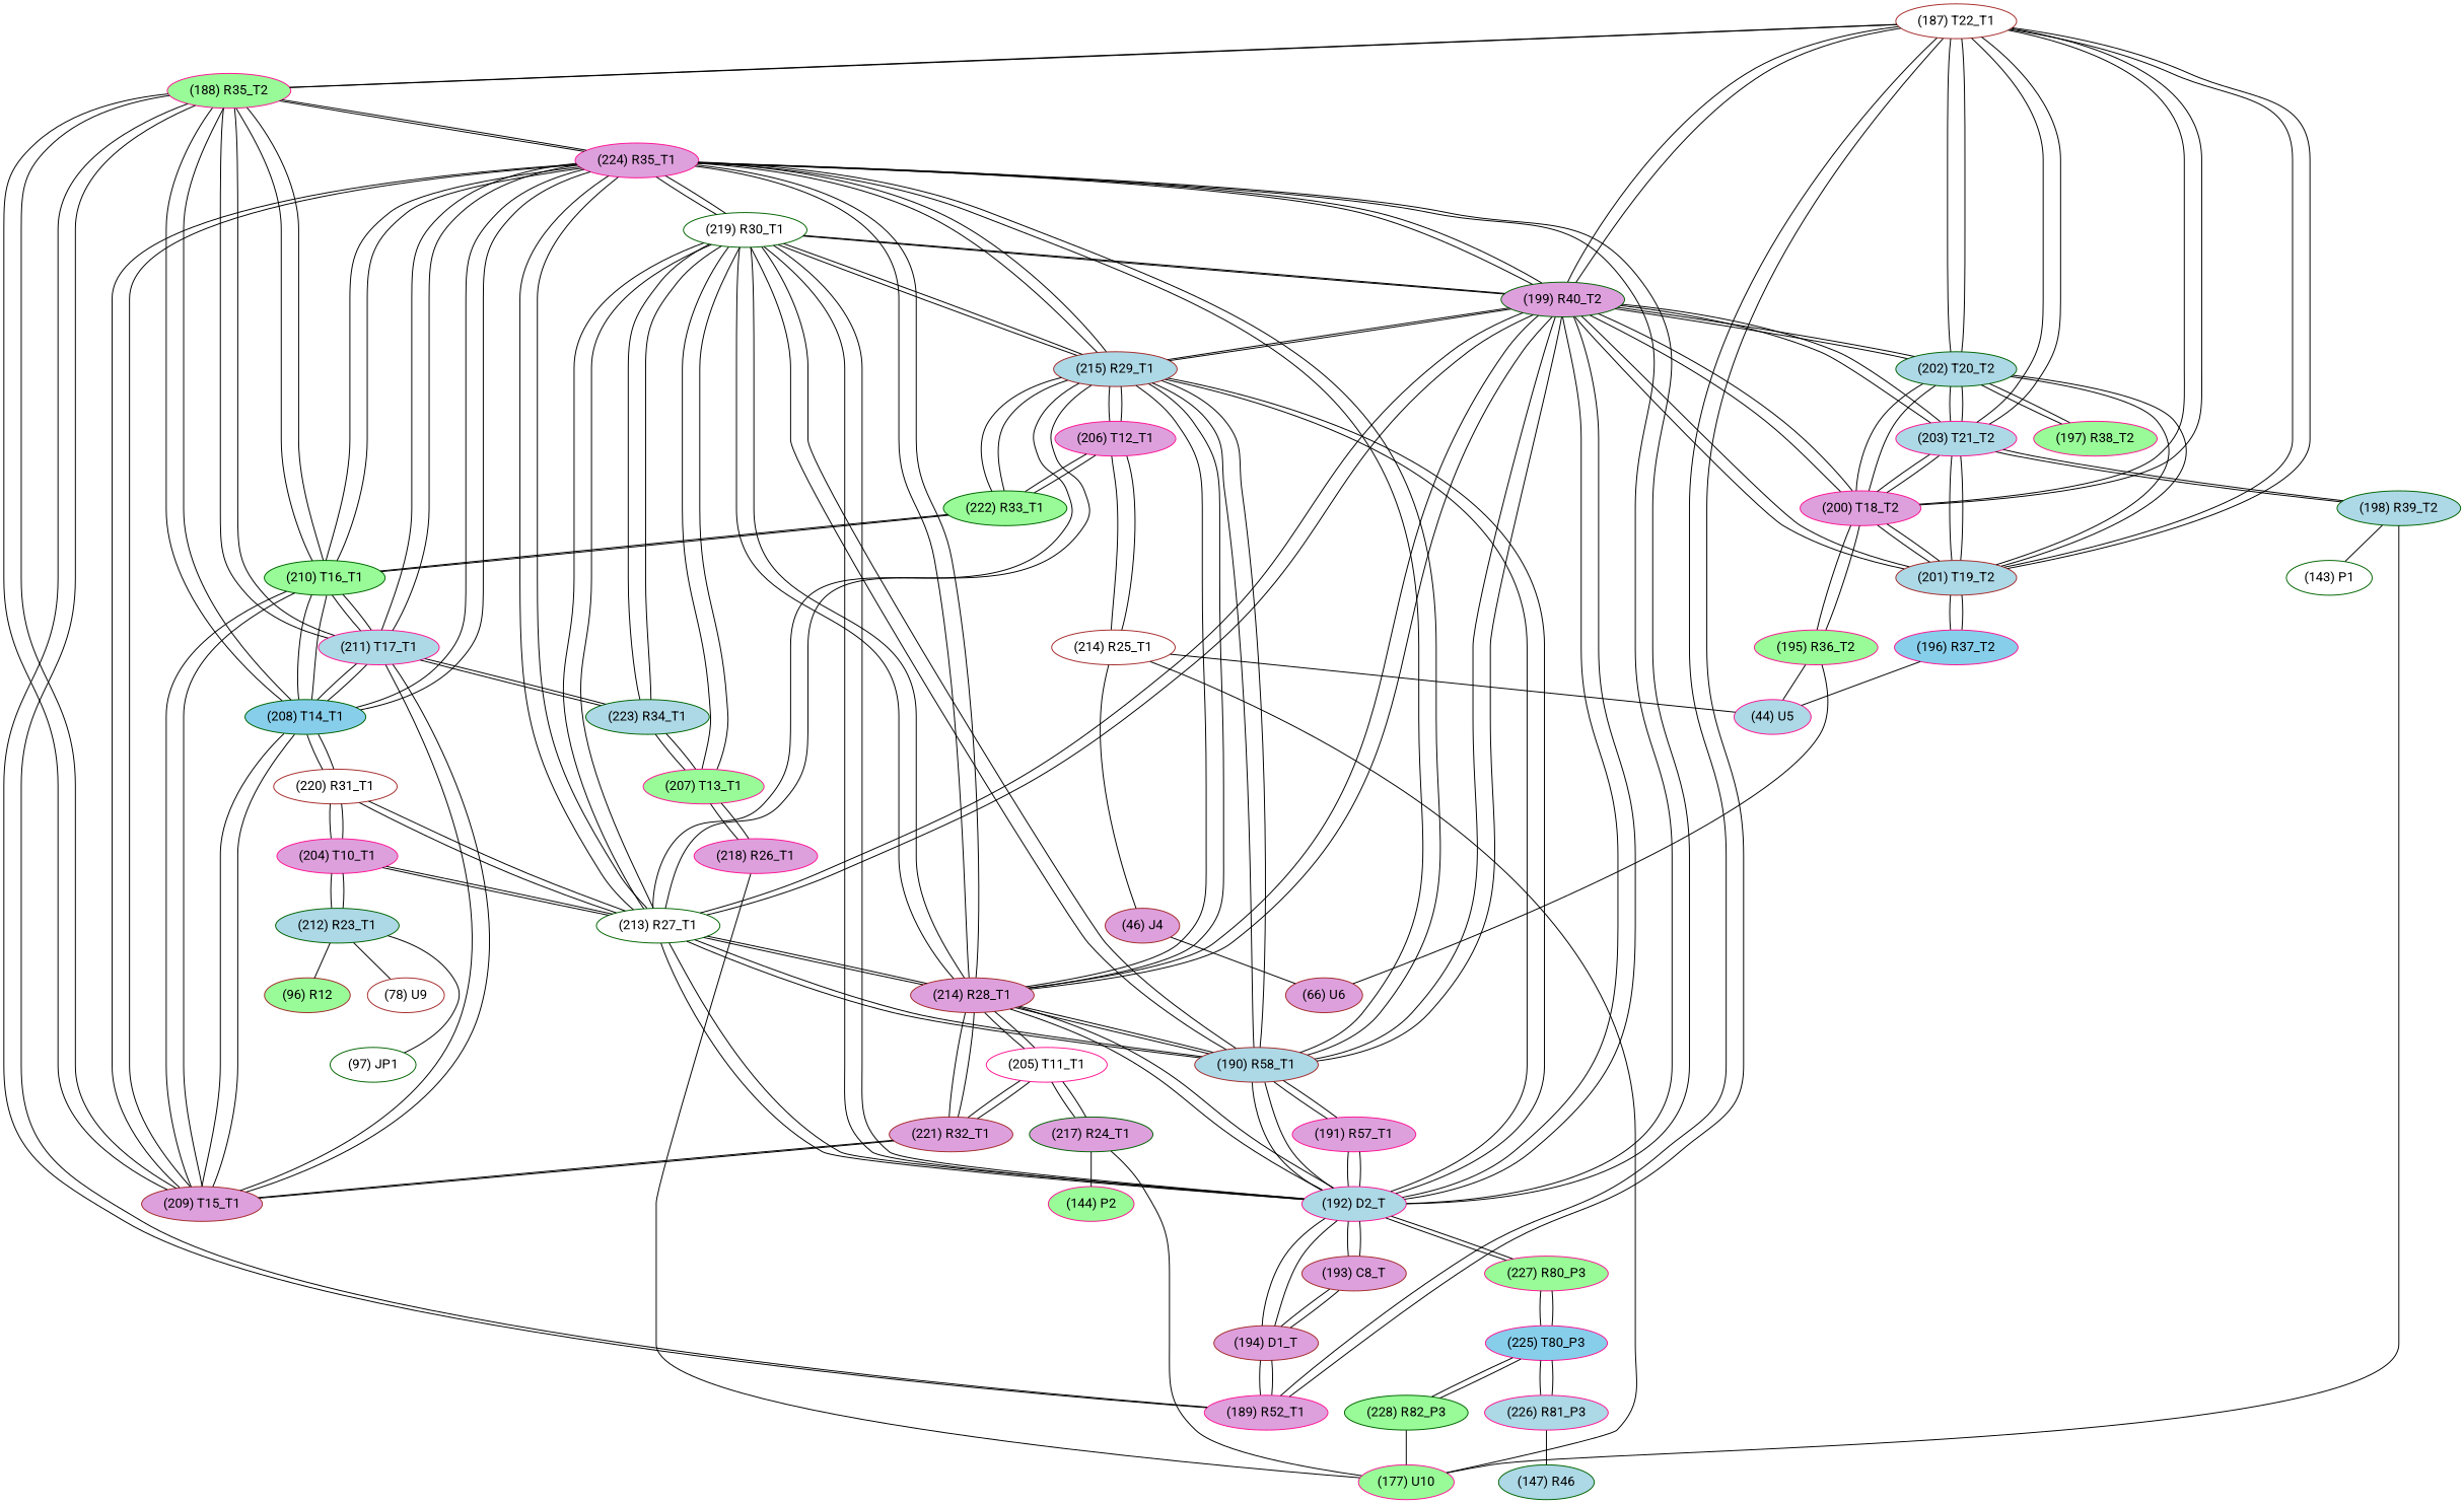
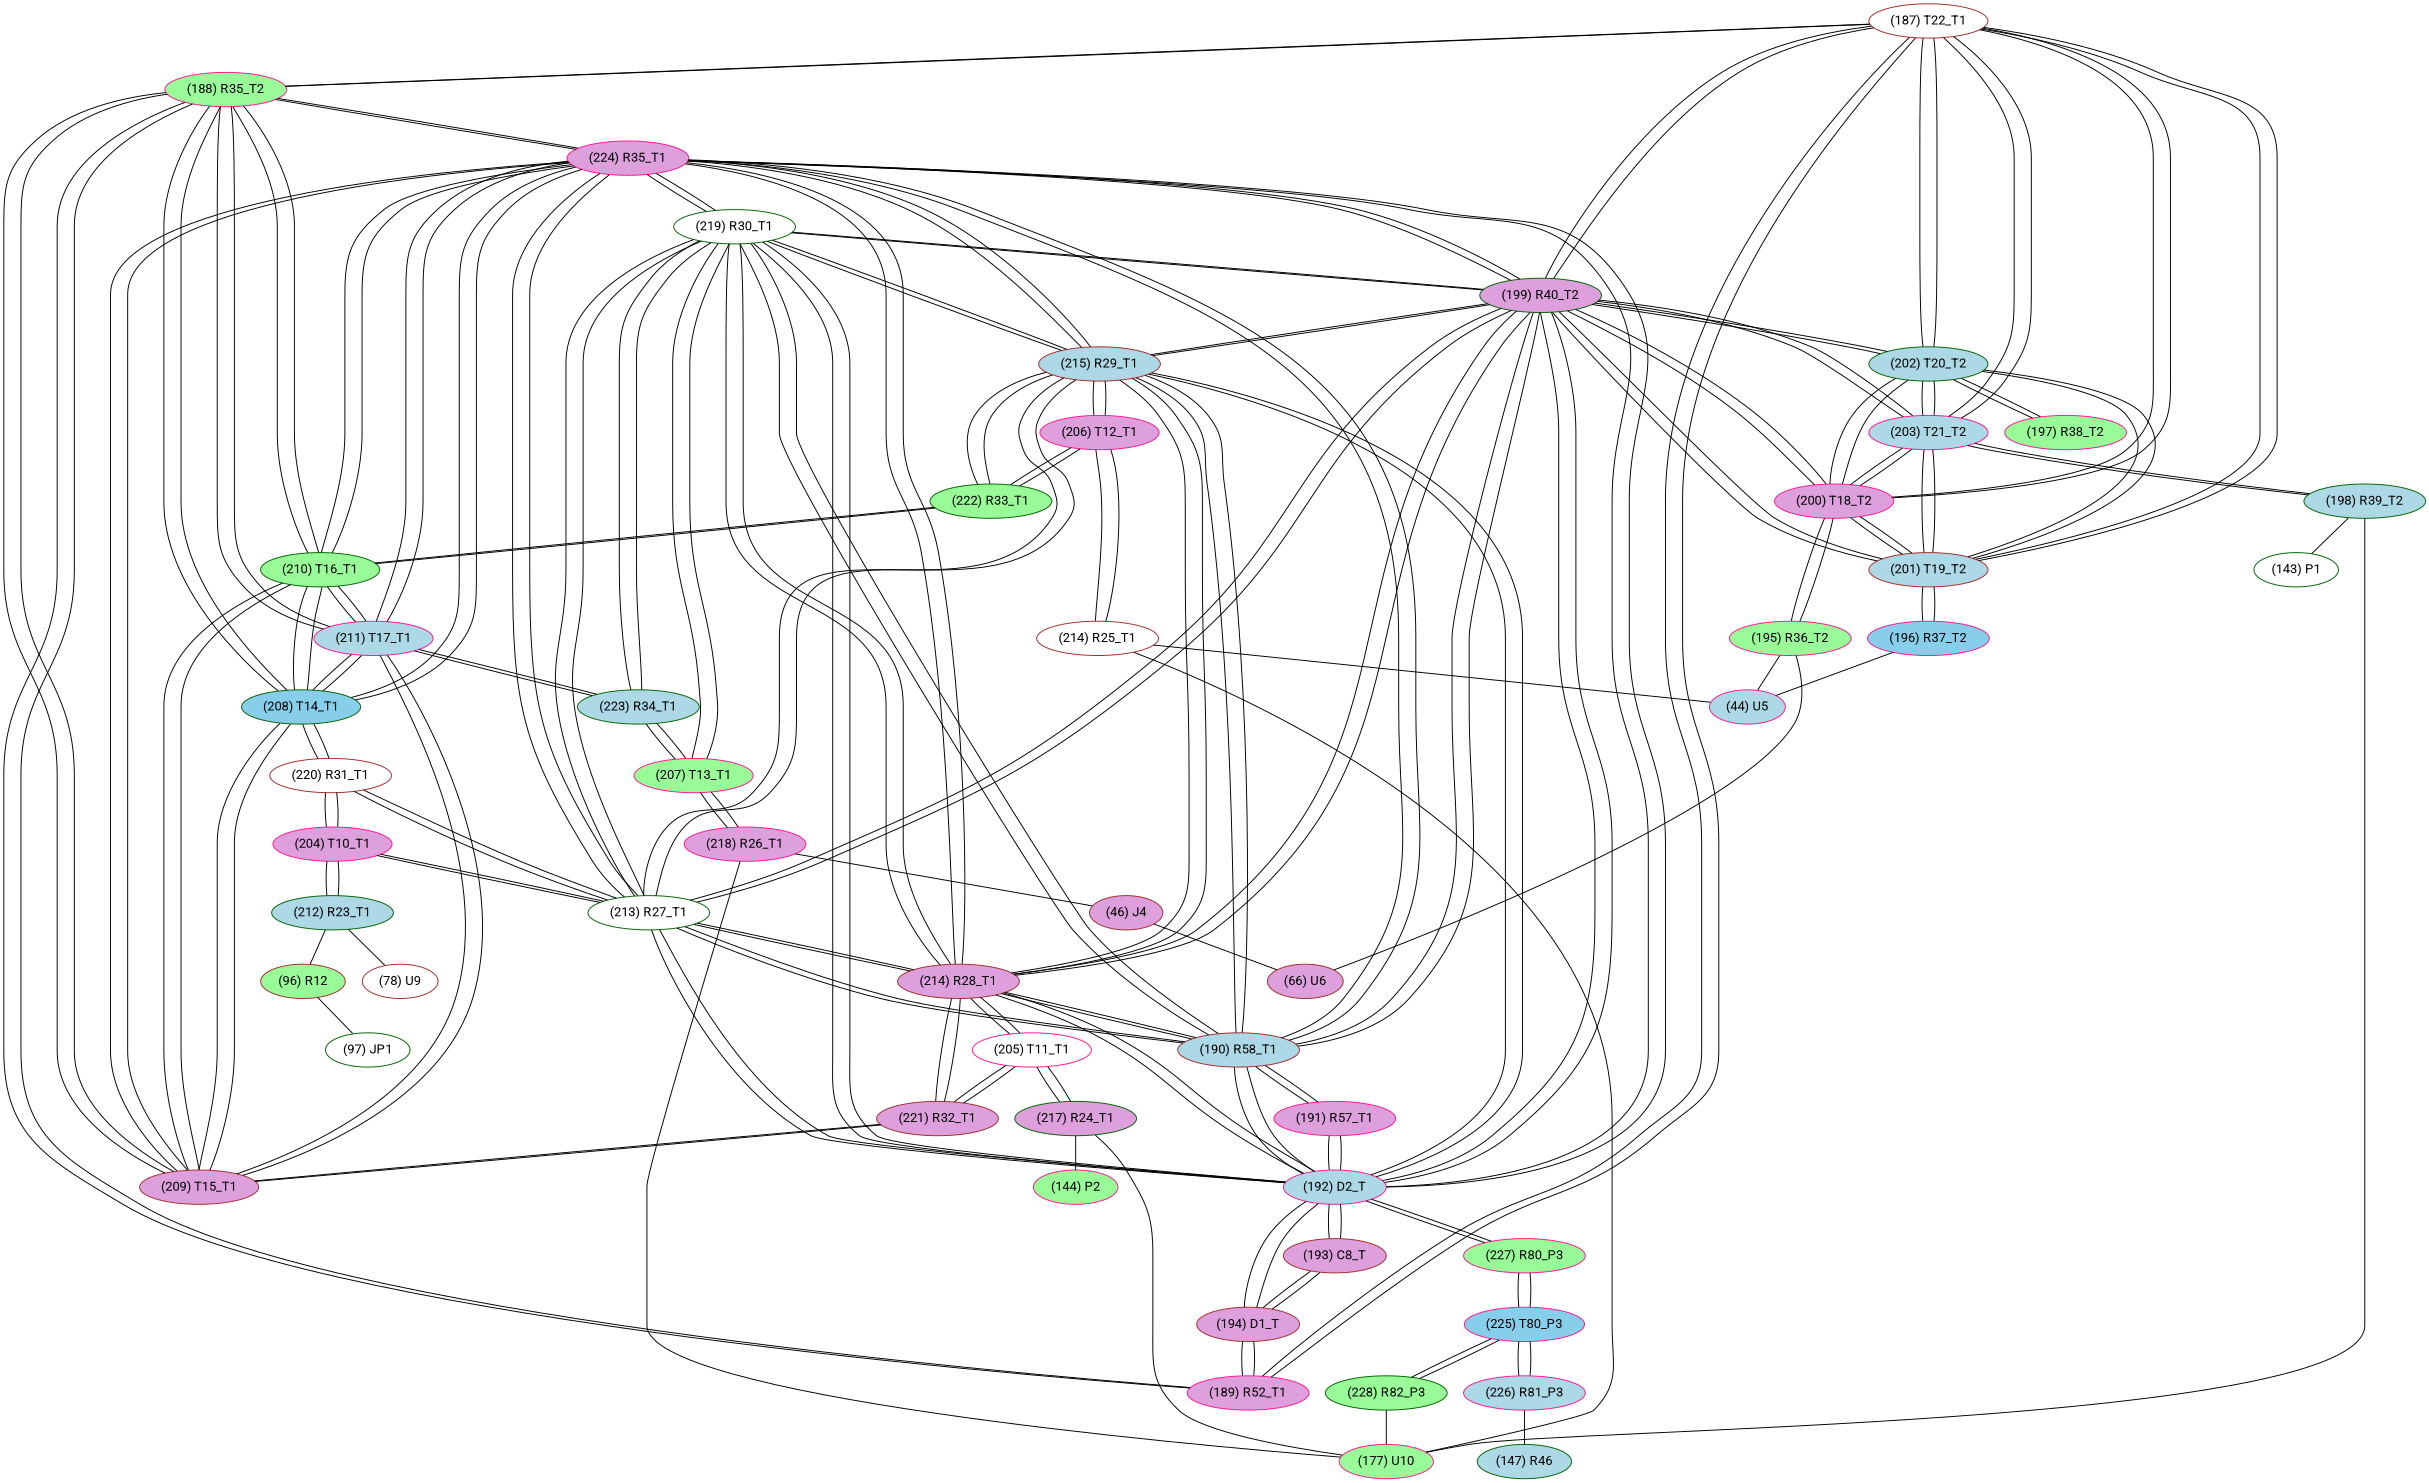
  graph {
    fontname=Roboto
    node [color=deeppink fillcolor=plum fontname=Roboto style=filled]
    edge [fontname=Roboto]
    n1 [color=brown fillcolor=white label="(187) T22_T1"]
    n2 [fillcolor=palegreen label="(188) R35_T2"]
    n3 [label="(189) R52_T1"]
    n4 [color=darkgreen fillcolor=lightblue label="(202) T20_T2"]
    n5 [fillcolor=lightblue label="(203) T21_T2"]
    n6 [color=brown fillcolor=lightblue label="(201) T19_T2"]
    n7 [color=darkgreen label="(199) R40_T2"]
    n8 [label="(200) T18_T2"]
    n9 [color=darkgreen fillcolor=skyblue label="(208) T14_T1"]
    n10 [color=brown label="(209) T15_T1"]
    n11 [fillcolor=lightblue label="(211) T17_T1"]
    n12 [color=darkgreen fillcolor=palegreen label="(210) T16_T1"]
    n13 [label="(224) R35_T1"]
    n14 [color=brown label="(194) D1_T"]
    n15 [fillcolor=palegreen label="(197) R38_T2"]
    n16 [color=darkgreen fillcolor=lightblue label="(198) R39_T2"]
    n17 [fillcolor=skyblue label="(196) R37_T2"]
    n18 [color=brown fillcolor=lightblue label="(190) R58_T1"]
    n19 [fillcolor=lightblue label="(192) D2_T"]
    n20 [color=darkgreen fillcolor=white label="(213) R27_T1"]
    n21 [color=brown label="(214) R28_T1"]
    n22 [color=brown fillcolor=lightblue label="(215) R29_T1"]
    n23 [color=darkgreen fillcolor=white label="(219) R30_T1"]
    n24 [fillcolor=palegreen label="(195) R36_T2"]
    n25 [color=brown fillcolor=white label="(220) R31_T1"]
    n26 [color=brown label="(221) R32_T1"]
    n27 [color=darkgreen fillcolor=lightblue label="(223) R34_T1"]
    n28 [color=darkgreen fillcolor=palegreen label="(222) R33_T1"]
    n29 [color=brown label="(193) C8_T"]
    n30 [fillcolor=palegreen label="(177) U10"]
    n31 [color=darkgreen fillcolor=white label="(143) P1"]
    n32 [fillcolor=lightblue label="(44) U5"]
    n33 [label="(191) R57_T1"]
    n34 [fillcolor=palegreen label="(227) R80_P3"]
    n35 [label="(204) T10_T1"]
    n36 [fillcolor=white label="(205) T11_T1"]
    n37 [label="(206) T12_T1"]
    n38 [fillcolor=palegreen label="(207) T13_T1"]
    n39 [color=brown label="(66) U6"]
    n40 [fillcolor=skyblue label="(225) T80_P3"]
    n41 [color=darkgreen fillcolor=lightblue label="(212) R23_T1"]
    n42 [color=darkgreen label="(217) R24_T1"]
    n43 [color=brown fillcolor=white label="(214) R25_T1"]
    n44 [label="(218) R26_T1"]
    n45 [fillcolor=lightblue label="(226) R81_P3"]
    n46 [color=darkgreen fillcolor=palegreen label="(228) R82_P3"]
    n47 [color=brown fillcolor=white label="(78) U9"]
    n48 [color=brown fillcolor=palegreen label="(96) R12"]
    n49 [color=darkgreen fillcolor=white label="(97) JP1"]
    n50 [fillcolor=palegreen label="(144) P2"]
    n51 [color=brown label="(46) J4"]
    n52 [color=darkgreen fillcolor=lightblue label="(147) R46"]
    n1 -- n2
    n1 -- n3
    n1 -- n4
    n1 -- n5
    n1 -- n6
    n1 -- n7
    n1 -- n8
    n2 -- n1
    n2 -- n3
    n2 -- n9
    n2 -- n10
    n2 -- n11
    n2 -- n12
    n2 -- n13
    n3 -- n1
    n3 -- n2
    n3 -- n14
    n4 -- n1
    n4 -- n5
    n4 -- n6
    n4 -- n7
    n4 -- n8
    n4 -- n15
    n5 -- n1
    n5 -- n4
    n5 -- n6
    n5 -- n7
    n5 -- n8
    n5 -- n16
    n6 -- n1
    n6 -- n4
    n6 -- n5
    n6 -- n7
    n6 -- n8
    n6 -- n17
    n7 -- n1
    n7 -- n4
    n7 -- n5
    n7 -- n6
    n7 -- n8
    n7 -- n13
    n7 -- n18
    n7 -- n19
    n7 -- n20
    n7 -- n21
    n7 -- n22
    n7 -- n23
    n8 -- n1
    n8 -- n4
    n8 -- n5
    n8 -- n6
    n8 -- n7
    n8 -- n24
    n9 -- n2
    n9 -- n10
    n9 -- n11
    n9 -- n12
    n9 -- n13
    n9 -- n25
    n10 -- n2
    n10 -- n9
    n10 -- n11
    n10 -- n12
    n10 -- n13
    n10 -- n26
    n11 -- n2
    n11 -- n9
    n11 -- n10
    n11 -- n12
    n11 -- n13
    n11 -- n27
    n12 -- n2
    n12 -- n9
    n12 -- n10
    n12 -- n11
    n12 -- n13
    n12 -- n28
    n13 -- n2
    n13 -- n7
    n13 -- n9
    n13 -- n10
    n13 -- n11
    n13 -- n12
    n13 -- n18
    n13 -- n19
    n13 -- n20
    n13 -- n21
    n13 -- n22
    n13 -- n23
    n14 -- n3
    n14 -- n19
    n14 -- n29
    n15 -- n4
    n16 -- n5
    n16 -- n30
    n16 -- n31
    n17 -- n6
    n17 -- n32
    n18 -- n7
    n18 -- n13
    n18 -- n19
    n18 -- n20
    n18 -- n21
    n18 -- n22
    n18 -- n23
    n18 -- n33
    n19 -- n7
    n19 -- n13
    n19 -- n14
    n19 -- n18
    n19 -- n20
    n19 -- n21
    n19 -- n22
    n19 -- n23
    n19 -- n29
    n19 -- n33
    n19 -- n34
    n20 -- n7
    n20 -- n13
    n20 -- n18
    n20 -- n19
    n20 -- n21
    n20 -- n22
    n20 -- n23
    n20 -- n25
    n20 -- n35
    n21 -- n7
    n21 -- n13
    n21 -- n18
    n21 -- n19
    n21 -- n20
    n21 -- n22
    n21 -- n23
    n21 -- n26
    n21 -- n36
    n22 -- n7
    n22 -- n13
    n22 -- n18
    n22 -- n19
    n22 -- n20
    n22 -- n21
    n22 -- n23
    n22 -- n28
    n22 -- n37
    n23 -- n7
    n23 -- n13
    n23 -- n18
    n23 -- n19
    n23 -- n20
    n23 -- n21
    n23 -- n22
    n23 -- n27
    n23 -- n38
    n24 -- n8
    n24 -- n32
    n24 -- n39
    n25 -- n9
    n25 -- n20
    n25 -- n35
    n26 -- n10
    n26 -- n21
    n26 -- n36
    n27 -- n11
    n27 -- n23
    n27 -- n38
    n28 -- n12
    n28 -- n22
    n28 -- n37
    n29 -- n14
    n29 -- n19
    n33 -- n18
    n33 -- n19
    n34 -- n19
    n34 -- n40
    n35 -- n20
    n35 -- n25
    n35 -- n41
    n36 -- n21
    n36 -- n26
    n36 -- n42
    n37 -- n22
    n37 -- n28
    n37 -- n43
    n38 -- n23
    n38 -- n27
    n38 -- n44
    n40 -- n34
    n40 -- n45
    n40 -- n46
    n41 -- n35
    n41 -- n47
    n41 -- n48
-   n41 -- n49
+   n48 -- n49
    n42 -- n30
    n42 -- n36
    n42 -- n50
    n43 -- n30
    n43 -- n32
    n43 -- n37
    n44 -- n30
    n44 -- n38
-   n43 -- n51
+   n44 -- n51
    n45 -- n40
    n45 -- n52
    n46 -- n30
    n46 -- n40
    n51 -- n39
  }
